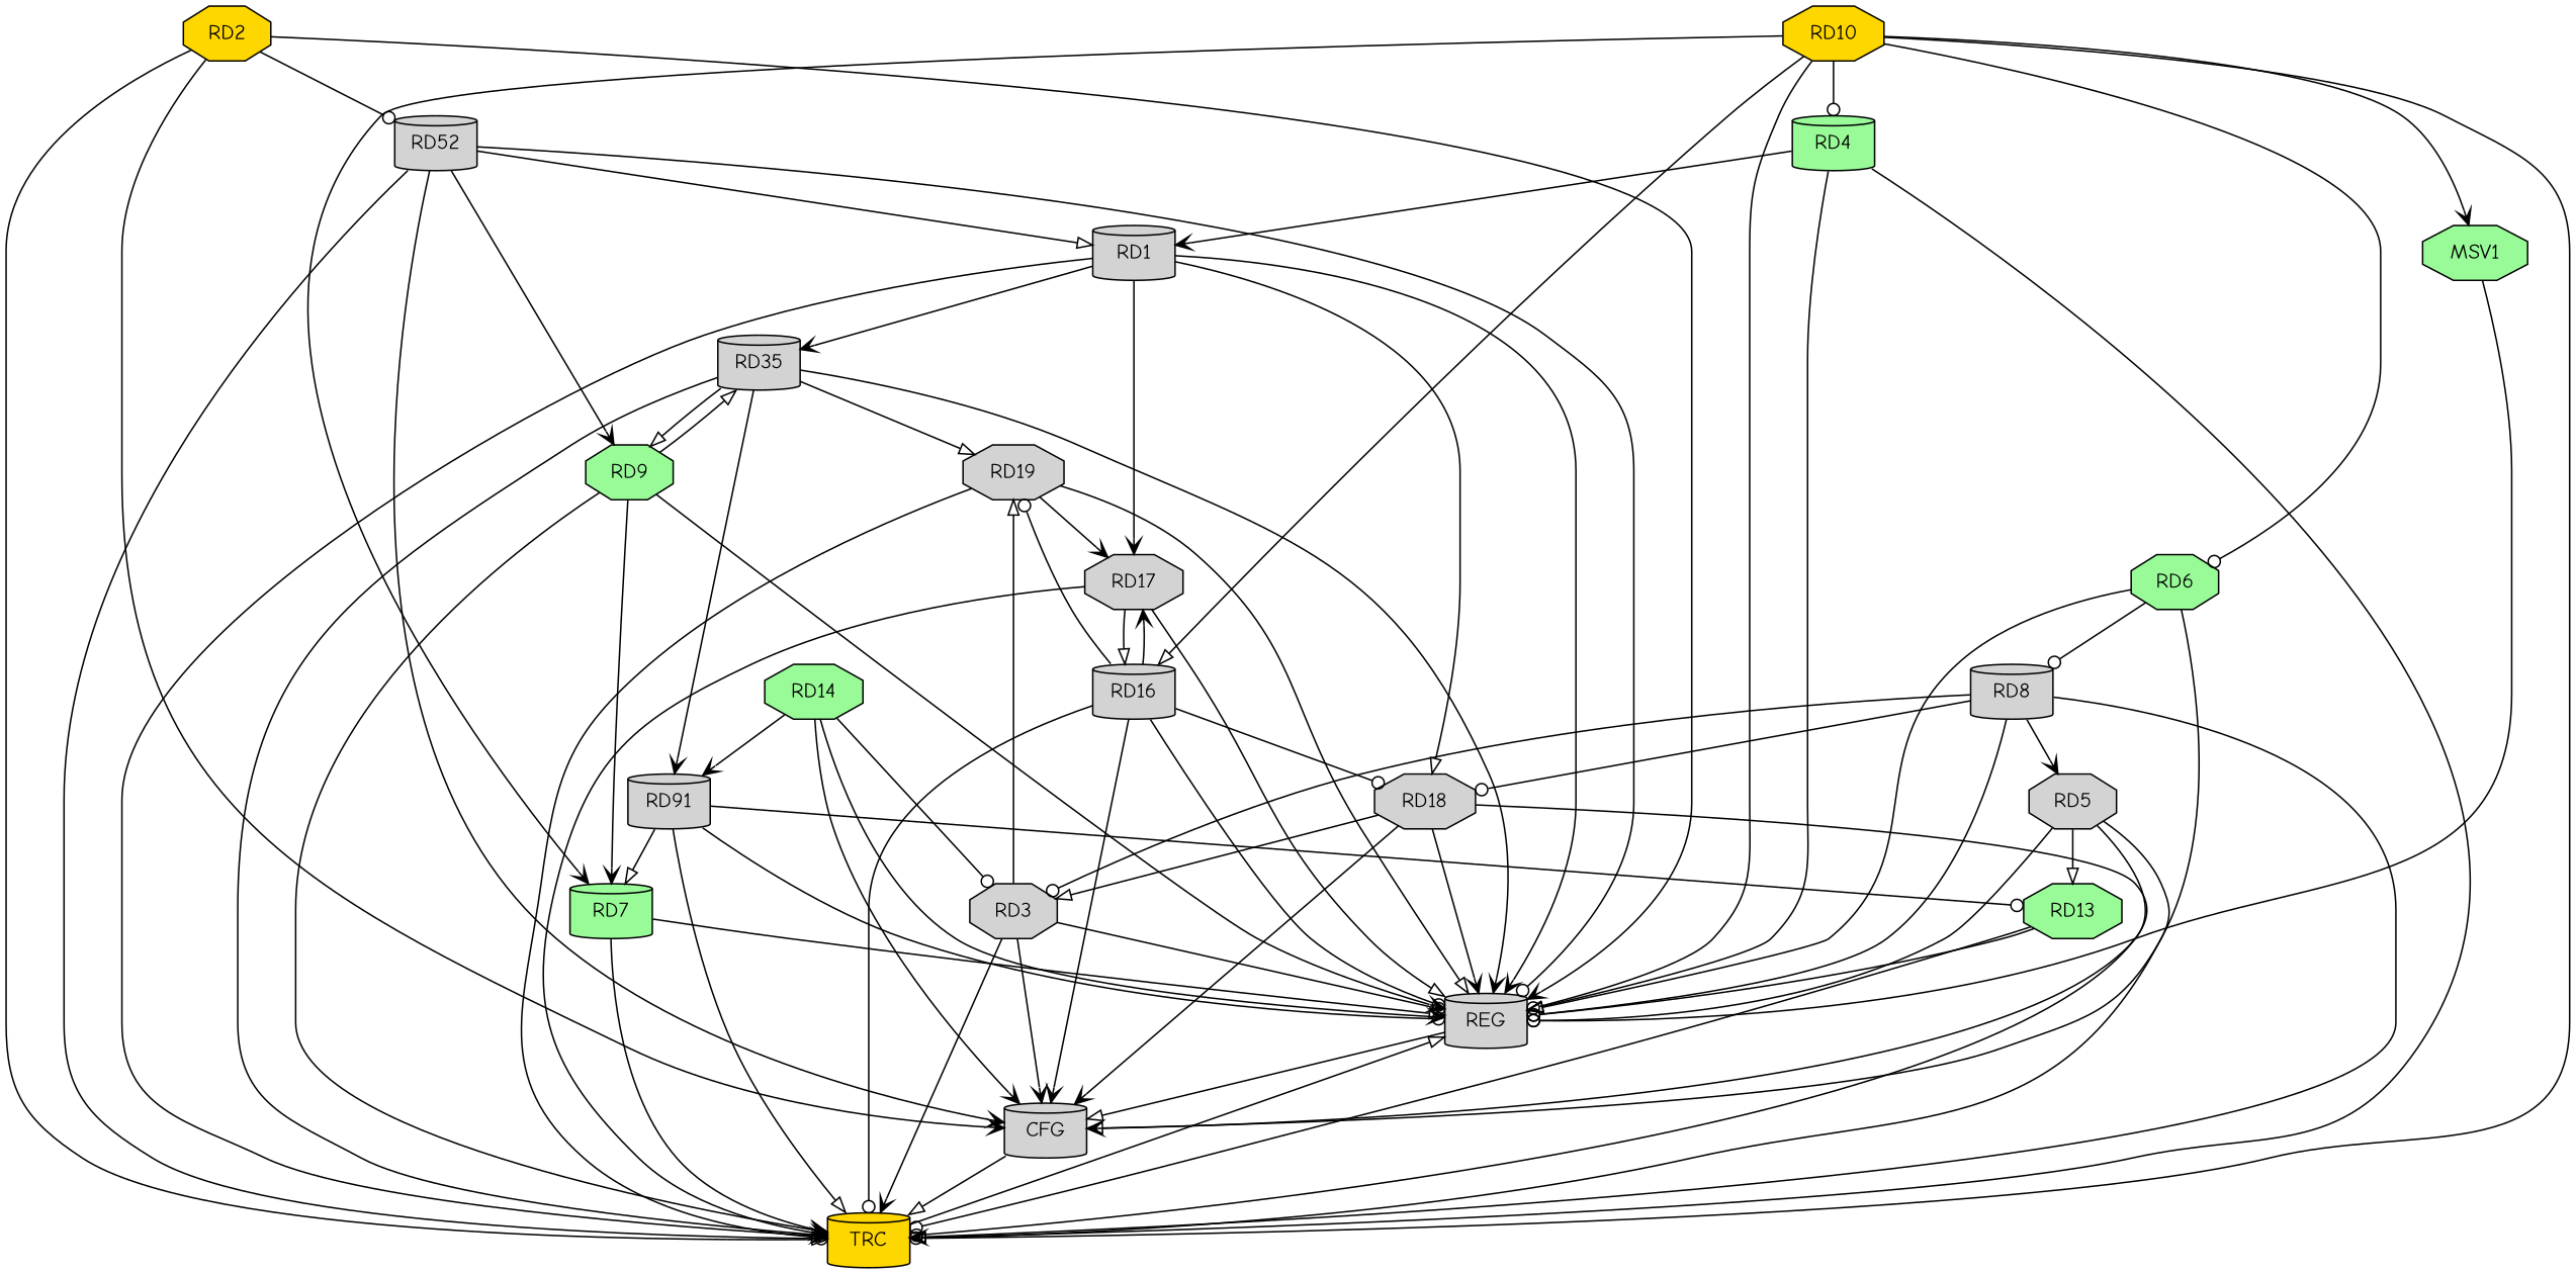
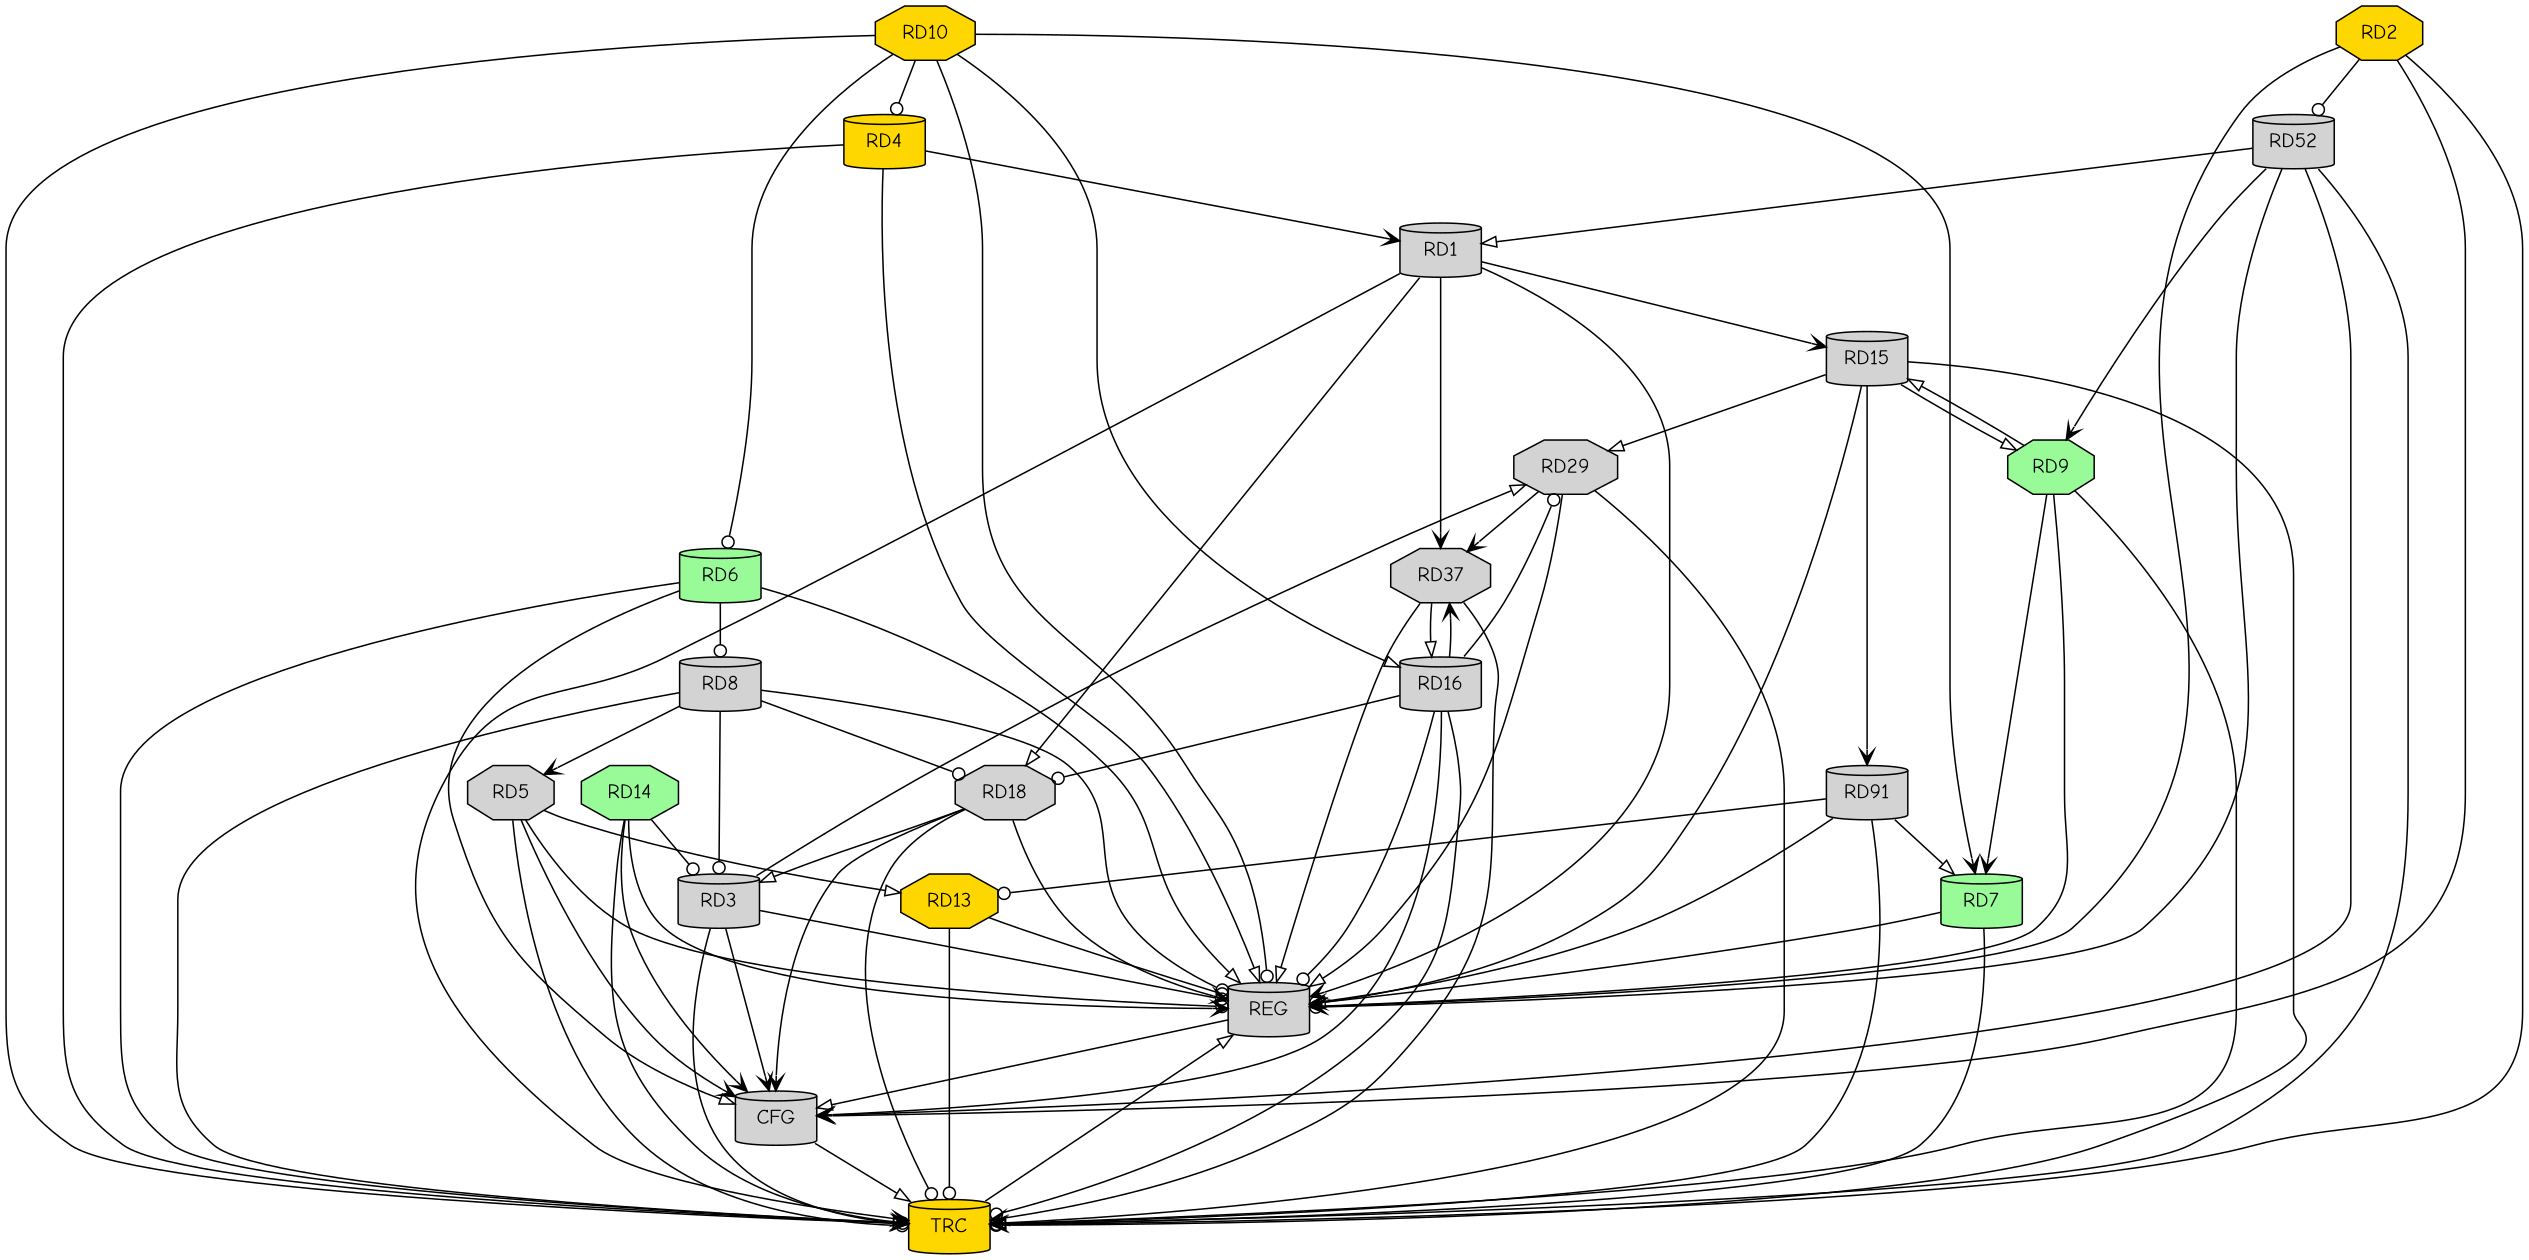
  strict digraph {
    fontname="Comic Neue"
    node [fillcolor=lightgrey fontname="Comic Neue" shape=cylinder style=filled]
    edge [arrowhead=vee fontname="Comic Neue"]
    n1 [label=RD1]
-   n2 [label=RD35]
-   n3 [label=RD17 shape=octagon]
+   n2 [label=RD15]
+   n3 [label=RD37 shape=octagon]
    n4 [label=RD18 shape=octagon]
    n5 [label=REG]
    n6 [fillcolor=gold label=TRC]
-   n7 [label=RD19 shape=octagon]
+   n7 [label=RD29 shape=octagon]
    n8 [fillcolor=palegreen label=RD9 shape=octagon]
    n9 [label=RD91]
    n10 [label=RD16]
    n11 [label=CFG]
-   n12 [label=RD3 shape=octagon]
+   n12 [label=RD3]
    n13 [fillcolor=gold label=RD2 shape=octagon]
    n14 [label=RD52]
-   n15 [fillcolor=palegreen label=RD4]
+   n15 [fillcolor=gold label=RD4]
    n16 [label=RD5 shape=octagon]
-   n17 [fillcolor=palegreen label=RD13 shape=octagon]
-   n18 [fillcolor=palegreen label=RD6 shape=octagon]
+   n17 [fillcolor=gold label=RD13 shape=octagon]
+   n18 [fillcolor=palegreen label=RD6]
    n19 [label=RD8]
    n20 [fillcolor=palegreen label=RD7]
    n21 [fillcolor=gold label=RD10 shape=octagon]
-   n22 [fillcolor=palegreen label=MSV1 shape=octagon]
    n23 [fillcolor=palegreen label=RD14 shape=octagon]
    n1 -> n2
    n1 -> n3
    n1 -> n4 [arrowhead=onormal]
    n1 -> n5
    n1 -> n6
    n2 -> n5
    n2 -> n6 [arrowhead=odot]
    n2 -> n7 [arrowhead=onormal]
    n2 -> n8 [arrowhead=onormal]
    n2 -> n9
    n3 -> n5 [arrowhead=onormal]
    n3 -> n6
    n3 -> n10 [arrowhead=onormal]
    n4 -> n5
    n4 -> n6 [arrowhead=odot]
    n4 -> n11
    n4 -> n12 [arrowhead=onormal]
    n5 -> n11 [arrowhead=onormal]
    n6 -> n5 [arrowhead=onormal]
    n7 -> n3
    n7 -> n5 [arrowhead=onormal]
    n7 -> n6 [arrowhead=onormal]
    n8 -> n2 [arrowhead=onormal]
    n8 -> n5
    n8 -> n6
    n8 -> n20
    n9 -> n5 [arrowhead=odot]
    n9 -> n6 [arrowhead=onormal]
    n9 -> n17 [arrowhead=odot]
    n9 -> n20 [arrowhead=onormal]
    n10 -> n3
    n10 -> n4 [arrowhead=odot]
    n10 -> n5 [arrowhead=odot]
    n10 -> n6 [arrowhead=odot]
    n10 -> n7 [arrowhead=odot]
    n10 -> n11
    n11 -> n6 [arrowhead=onormal]
    n12 -> n5 [arrowhead=odot]
    n12 -> n6
    n12 -> n7 [arrowhead=onormal]
    n12 -> n11
    n13 -> n5
    n13 -> n6 [arrowhead=onormal]
    n13 -> n11
    n13 -> n14 [arrowhead=odot]
    n14 -> n1 [arrowhead=onormal]
    n14 -> n5 [arrowhead=odot]
    n14 -> n6 [arrowhead=odot]
    n14 -> n8
    n14 -> n11
    n15 -> n1
    n15 -> n5 [arrowhead=onormal]
    n15 -> n6
    n16 -> n5 [arrowhead=odot]
    n16 -> n6 [arrowhead=odot]
    n16 -> n11
    n16 -> n17 [arrowhead=onormal]
    n17 -> n5 [arrowhead=odot]
    n17 -> n6 [arrowhead=odot]
    n18 -> n5 [arrowhead=onormal]
+   n18 -> n6 [arrowhead=odot]
    n18 -> n11 [arrowhead=onormal]
    n18 -> n19 [arrowhead=odot]
    n19 -> n4 [arrowhead=odot]
    n19 -> n5 [arrowhead=odot]
    n19 -> n6 [arrowhead=onormal]
    n19 -> n12 [arrowhead=odot]
    n19 -> n16
    n20 -> n5 [arrowhead=onormal]
    n20 -> n6
    n21 -> n5 [arrowhead=odot]
    n21 -> n6 [arrowhead=onormal]
    n21 -> n10 [arrowhead=onormal]
    n21 -> n15 [arrowhead=odot]
    n21 -> n18 [arrowhead=odot]
    n21 -> n20
-   n21 -> n22
-   n22 -> n5 [arrowhead=odot]
    n23 -> n5
-   n23 -> n9
+   n23 -> n6
    n23 -> n11
    n23 -> n12 [arrowhead=odot]
  }
